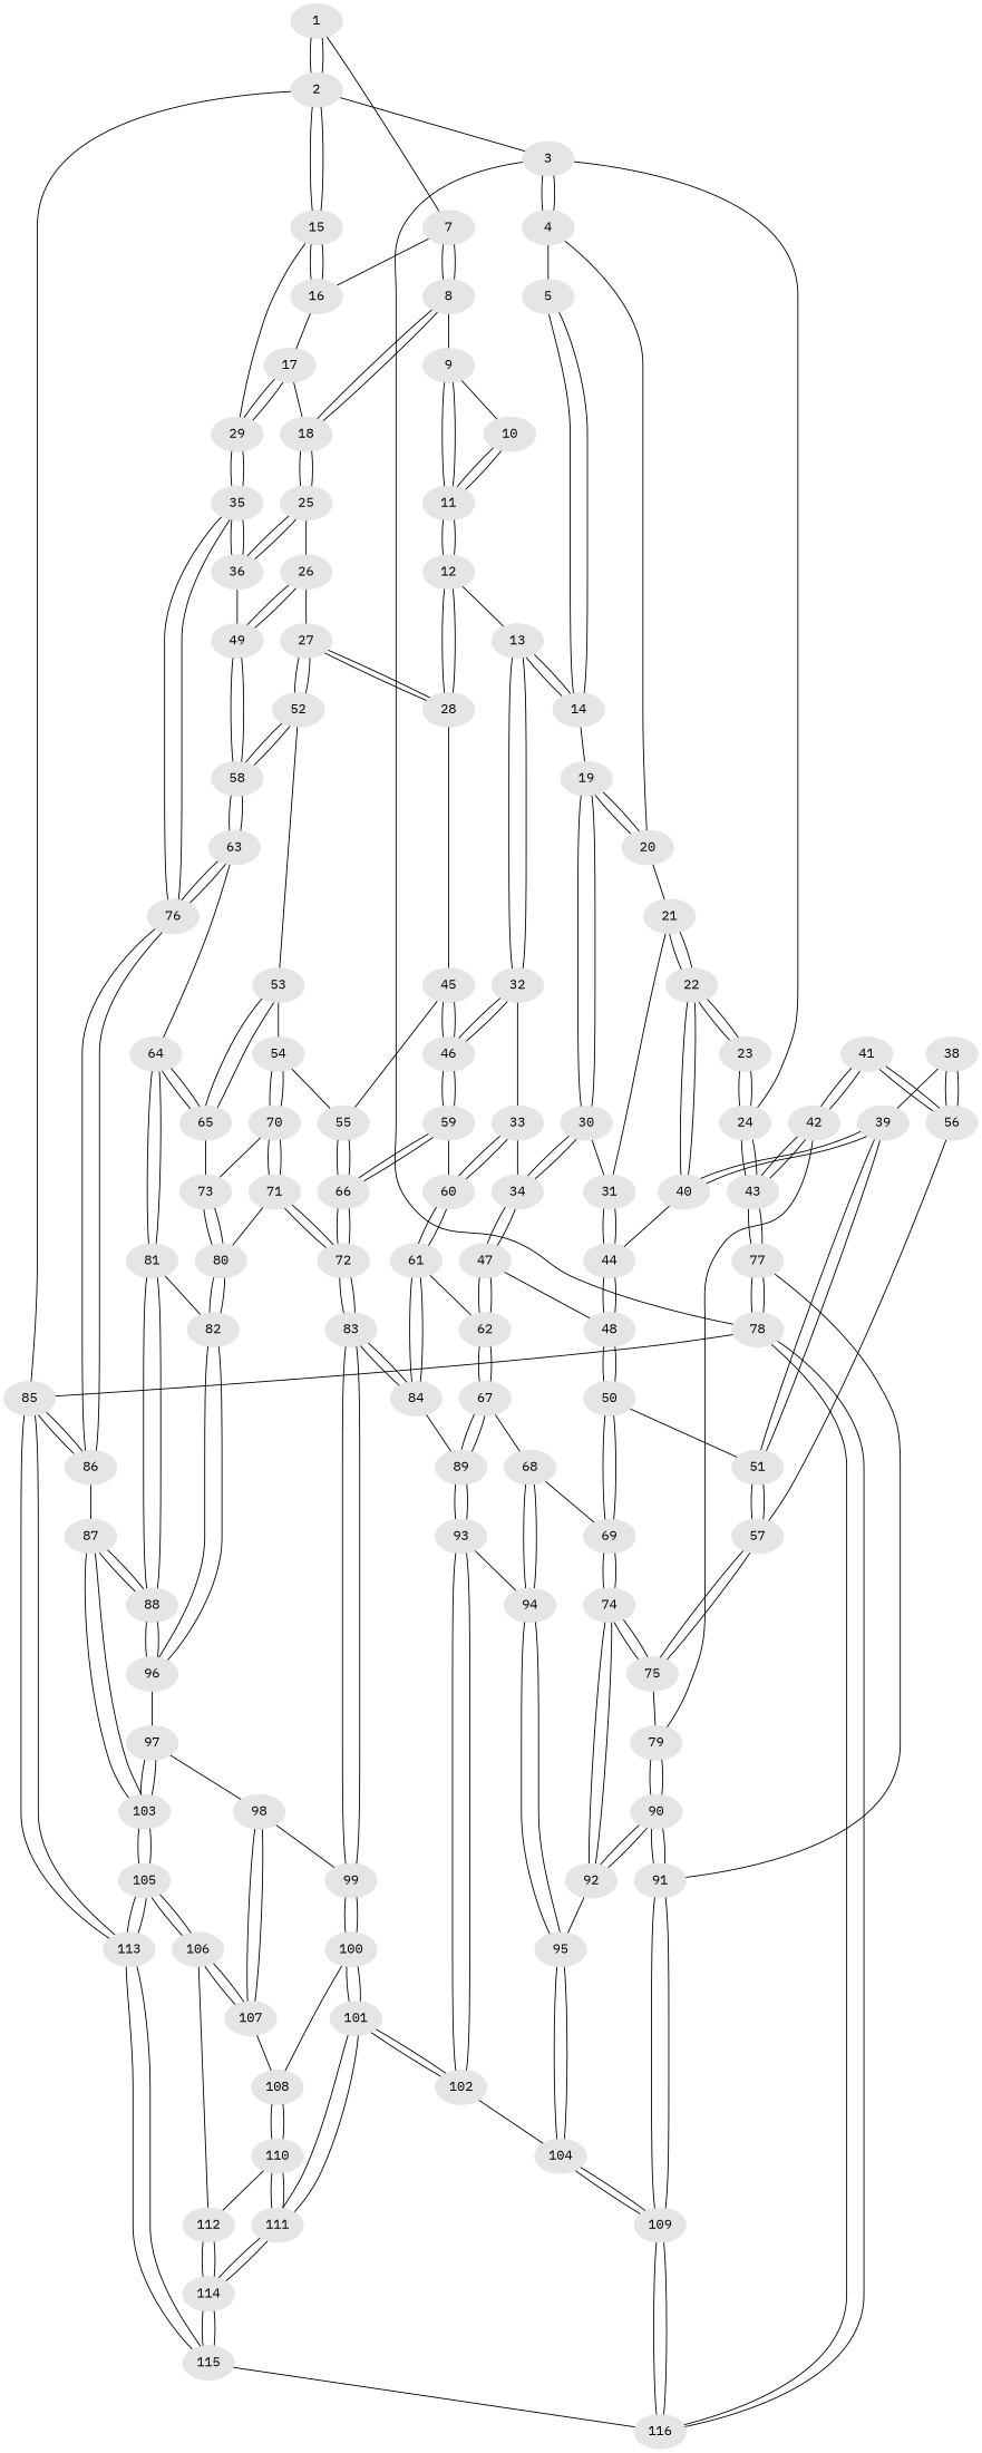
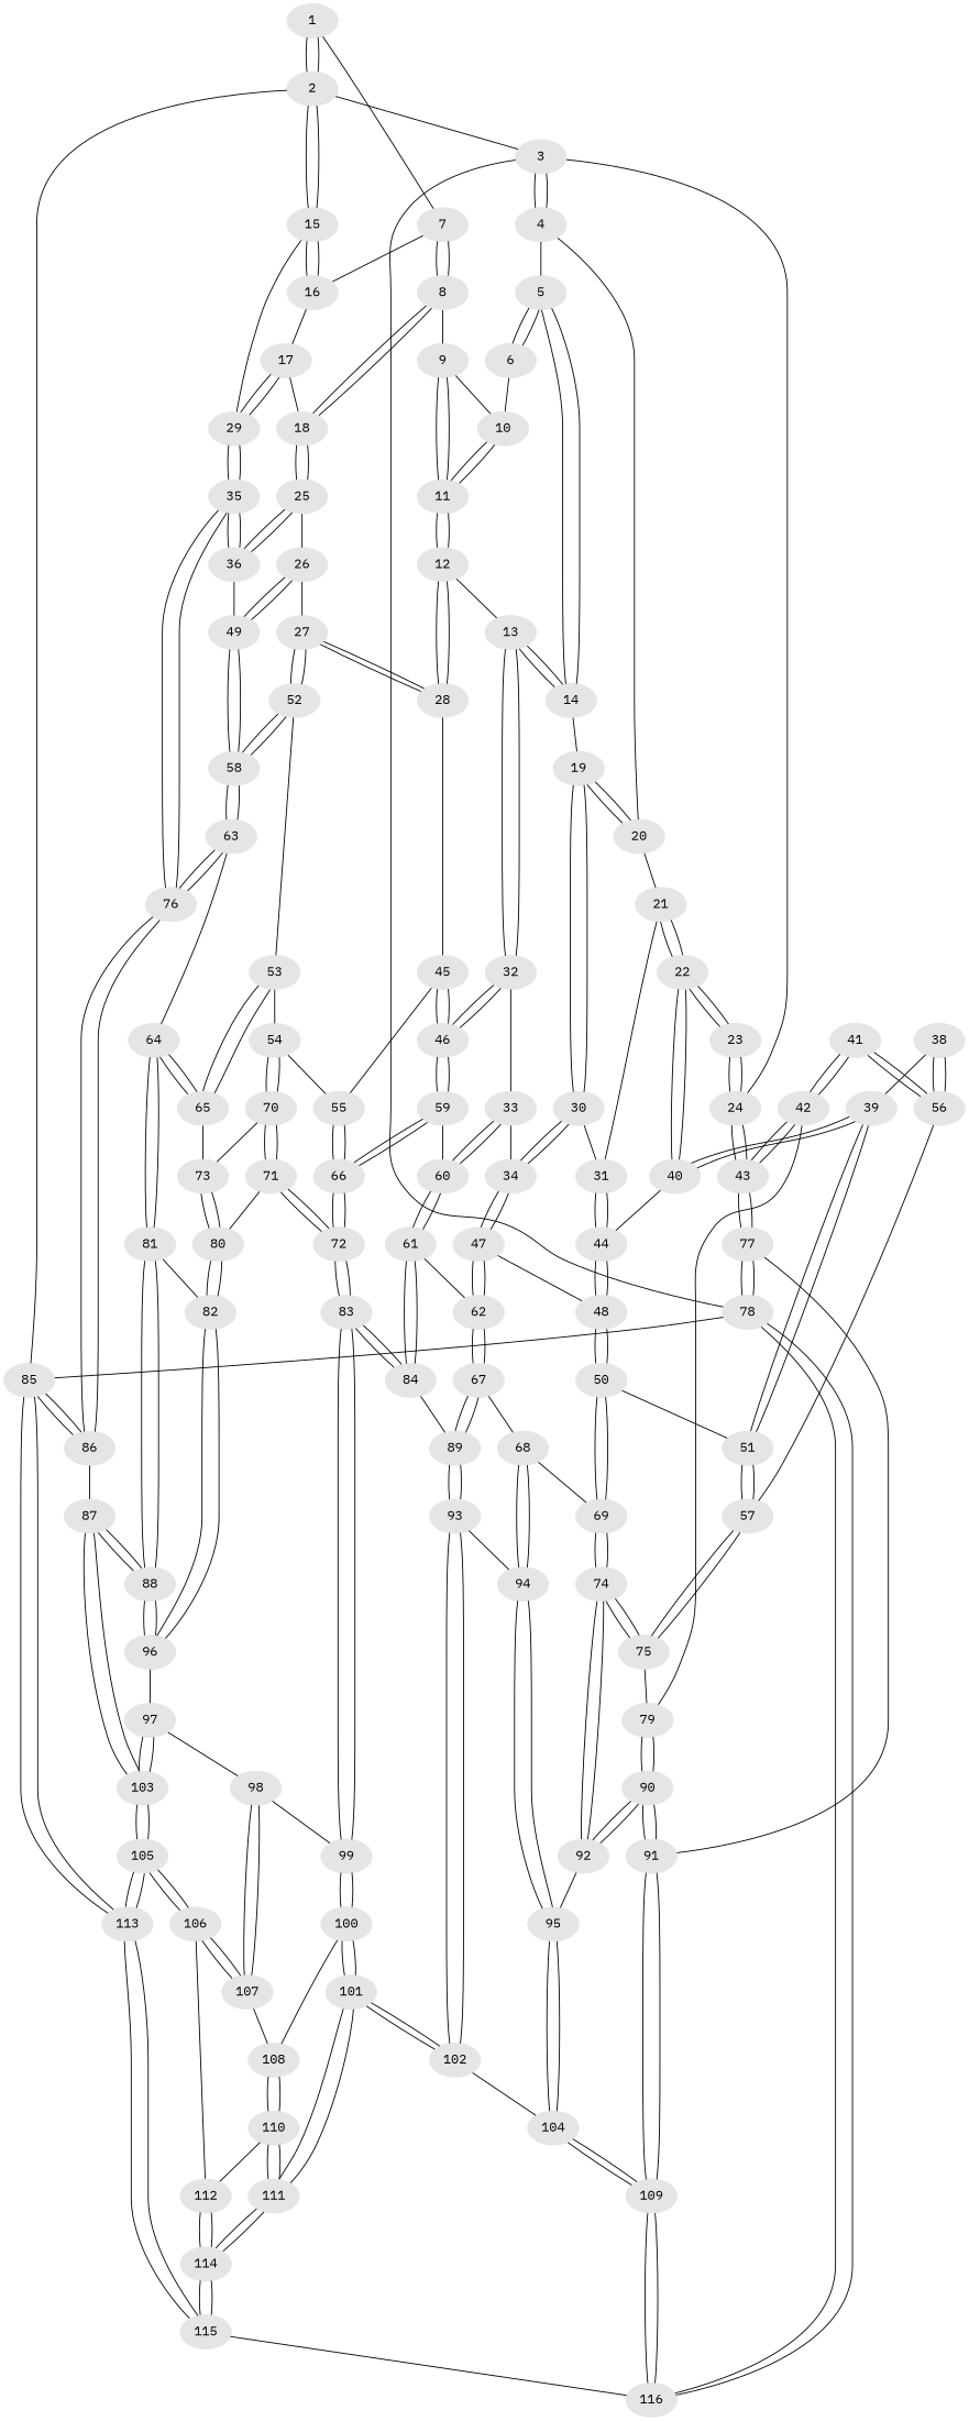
  graph {
    fontname="IBM Plex Mono"
    node [color=gray90 fontname="IBM Plex Mono" style=filled]
    edge [fontname="IBM Plex Mono"]
    1
    2
    7
    3
    15
    85
    8
    16
    4
    24
    78
    29
    86
    113
    5
    20
    43
    116
+   6
    14
    21
    10
    19
    11
    9
    18
    17
    25
    12
    13
    28
    32
    45
    33
    46
    30
    35
    26
    36
    31
    34
    22
    23
    40
    44
    77
    27
    49
    52
    58
    53
    55
    76
    47
    48
    60
    59
    61
    62
    38
    39
    56
    41
    42
    51
    57
    79
    90
    91
    50
    66
    67
    69
    63
    74
    75
    54
    65
    70
    73
    71
    72
    64
    84
    89
    68
    81
    82
    88
    80
    83
    94
    93
    95
    92
    99
    87
    109
    96
    97
    100
    115
    103
    105
    102
    104
    98
    107
    108
    101
    111
    110
    114
    106
    112
    1 -- 2
    1 -- 2
    1 -- 7
    2 -- 3
    2 -- 15
    2 -- 15
    2 -- 85
    7 -- 8
    7 -- 8
    7 -- 16
    3 -- 4
    3 -- 4
    3 -- 24
    3 -- 78
    15 -- 16
    15 -- 16
    15 -- 29
    85 -- 86
    85 -- 86
    85 -- 113
    85 -- 113
    8 -- 9
    8 -- 18
    8 -- 18
    16 -- 17
    4 -- 5
    4 -- 20
    24 -- 43
    24 -- 43
    78 -- 85
    78 -- 116
    78 -- 116
    29 -- 35
    29 -- 35
    86 -- 87
    113 -- 115
    113 -- 115
+   5 -- 6
+   5 -- 6
    5 -- 14
    5 -- 14
    20 -- 21
    43 -- 77
    43 -- 77
+   6 -- 10
    14 -- 19
    21 -- 31
    21 -- 22
    21 -- 22
    10 -- 11
    10 -- 11
    19 -- 20
    19 -- 20
    19 -- 30
    19 -- 30
    11 -- 12
    11 -- 12
    9 -- 10
    9 -- 11
    9 -- 11
    18 -- 25
    18 -- 25
    17 -- 29
    17 -- 29
    17 -- 18
    25 -- 26
    25 -- 36
    25 -- 36
    12 -- 13
    12 -- 28
    12 -- 28
    13 -- 14
    13 -- 14
    13 -- 32
    13 -- 32
    28 -- 45
    32 -- 33
    32 -- 46
    32 -- 46
    45 -- 46
    45 -- 46
    45 -- 55
    33 -- 34
    33 -- 60
    33 -- 60
    46 -- 59
    46 -- 59
    30 -- 31
    30 -- 34
    30 -- 34
    35 -- 36
    35 -- 36
    35 -- 76
    35 -- 76
    26 -- 27
    26 -- 49
    26 -- 49
    36 -- 49
    31 -- 44
    31 -- 44
    34 -- 47
    34 -- 47
    22 -- 23
    22 -- 23
    22 -- 40
    22 -- 40
    23 -- 24
    23 -- 24
    40 -- 44
    44 -- 48
    44 -- 48
    77 -- 78
    77 -- 78
    77 -- 91
    27 -- 28
    27 -- 28
    27 -- 52
    27 -- 52
    49 -- 58
    49 -- 58
    52 -- 58
    52 -- 58
    52 -- 53
    58 -- 63
    58 -- 63
    53 -- 54
    53 -- 65
    53 -- 65
    55 -- 66
    55 -- 66
    76 -- 86
    76 -- 86
    47 -- 48
    47 -- 62
    47 -- 62
    48 -- 50
    48 -- 50
    60 -- 61
    60 -- 61
    59 -- 60
    59 -- 66
    59 -- 66
    61 -- 62
    61 -- 84
    61 -- 84
    62 -- 67
    62 -- 67
    38 -- 39
    38 -- 56
    38 -- 56
    39 -- 40
    39 -- 40
    39 -- 51
    39 -- 51
    56 -- 57
    41 -- 56
    41 -- 56
    41 -- 42
    41 -- 42
    42 -- 43
    42 -- 43
    42 -- 79
    51 -- 57
    51 -- 57
    57 -- 75
    57 -- 75
    79 -- 90
    79 -- 90
    90 -- 91
    90 -- 91
    90 -- 92
    90 -- 92
    91 -- 109
    91 -- 109
    50 -- 51
    50 -- 69
    50 -- 69
    66 -- 72
    66 -- 72
    67 -- 89
    67 -- 89
    67 -- 68
    69 -- 74
    69 -- 74
    63 -- 76
    63 -- 76
    63 -- 64
    74 -- 75
    74 -- 75
    74 -- 92
    74 -- 92
    75 -- 79
    54 -- 55
    54 -- 70
    54 -- 70
    65 -- 73
    70 -- 73
    70 -- 71
    70 -- 71
    73 -- 80
    73 -- 80
    71 -- 72
    71 -- 72
    71 -- 80
    72 -- 83
    72 -- 83
    64 -- 65
    64 -- 65
    64 -- 81
    64 -- 81
    84 -- 89
    89 -- 93
    89 -- 93
    68 -- 69
    68 -- 94
    68 -- 94
    81 -- 82
    81 -- 88
    81 -- 88
    82 -- 96
    82 -- 96
    88 -- 96
    88 -- 96
    80 -- 82
    80 -- 82
    83 -- 84
    83 -- 84
    83 -- 99
    83 -- 99
    94 -- 95
    94 -- 95
    93 -- 94
    93 -- 102
    93 -- 102
    95 -- 104
    95 -- 104
    92 -- 95
    99 -- 100
    99 -- 100
    87 -- 88
    87 -- 88
    87 -- 103
    87 -- 103
    109 -- 116
    109 -- 116
    96 -- 97
    97 -- 103
    97 -- 103
    97 -- 98
    100 -- 108
    100 -- 101
    100 -- 101
    115 -- 116
    103 -- 105
    103 -- 105
    105 -- 113
    105 -- 113
    105 -- 106
    105 -- 106
    102 -- 104
    104 -- 109
    104 -- 109
    98 -- 99
    98 -- 107
    98 -- 107
    107 -- 108
    108 -- 110
    108 -- 110
    101 -- 102
    101 -- 102
    101 -- 111
    101 -- 111
    111 -- 114
    111 -- 114
    110 -- 111
    110 -- 111
    110 -- 112
    114 -- 115
    114 -- 115
    106 -- 107
    106 -- 107
    106 -- 112
    112 -- 114
    112 -- 114
  }
